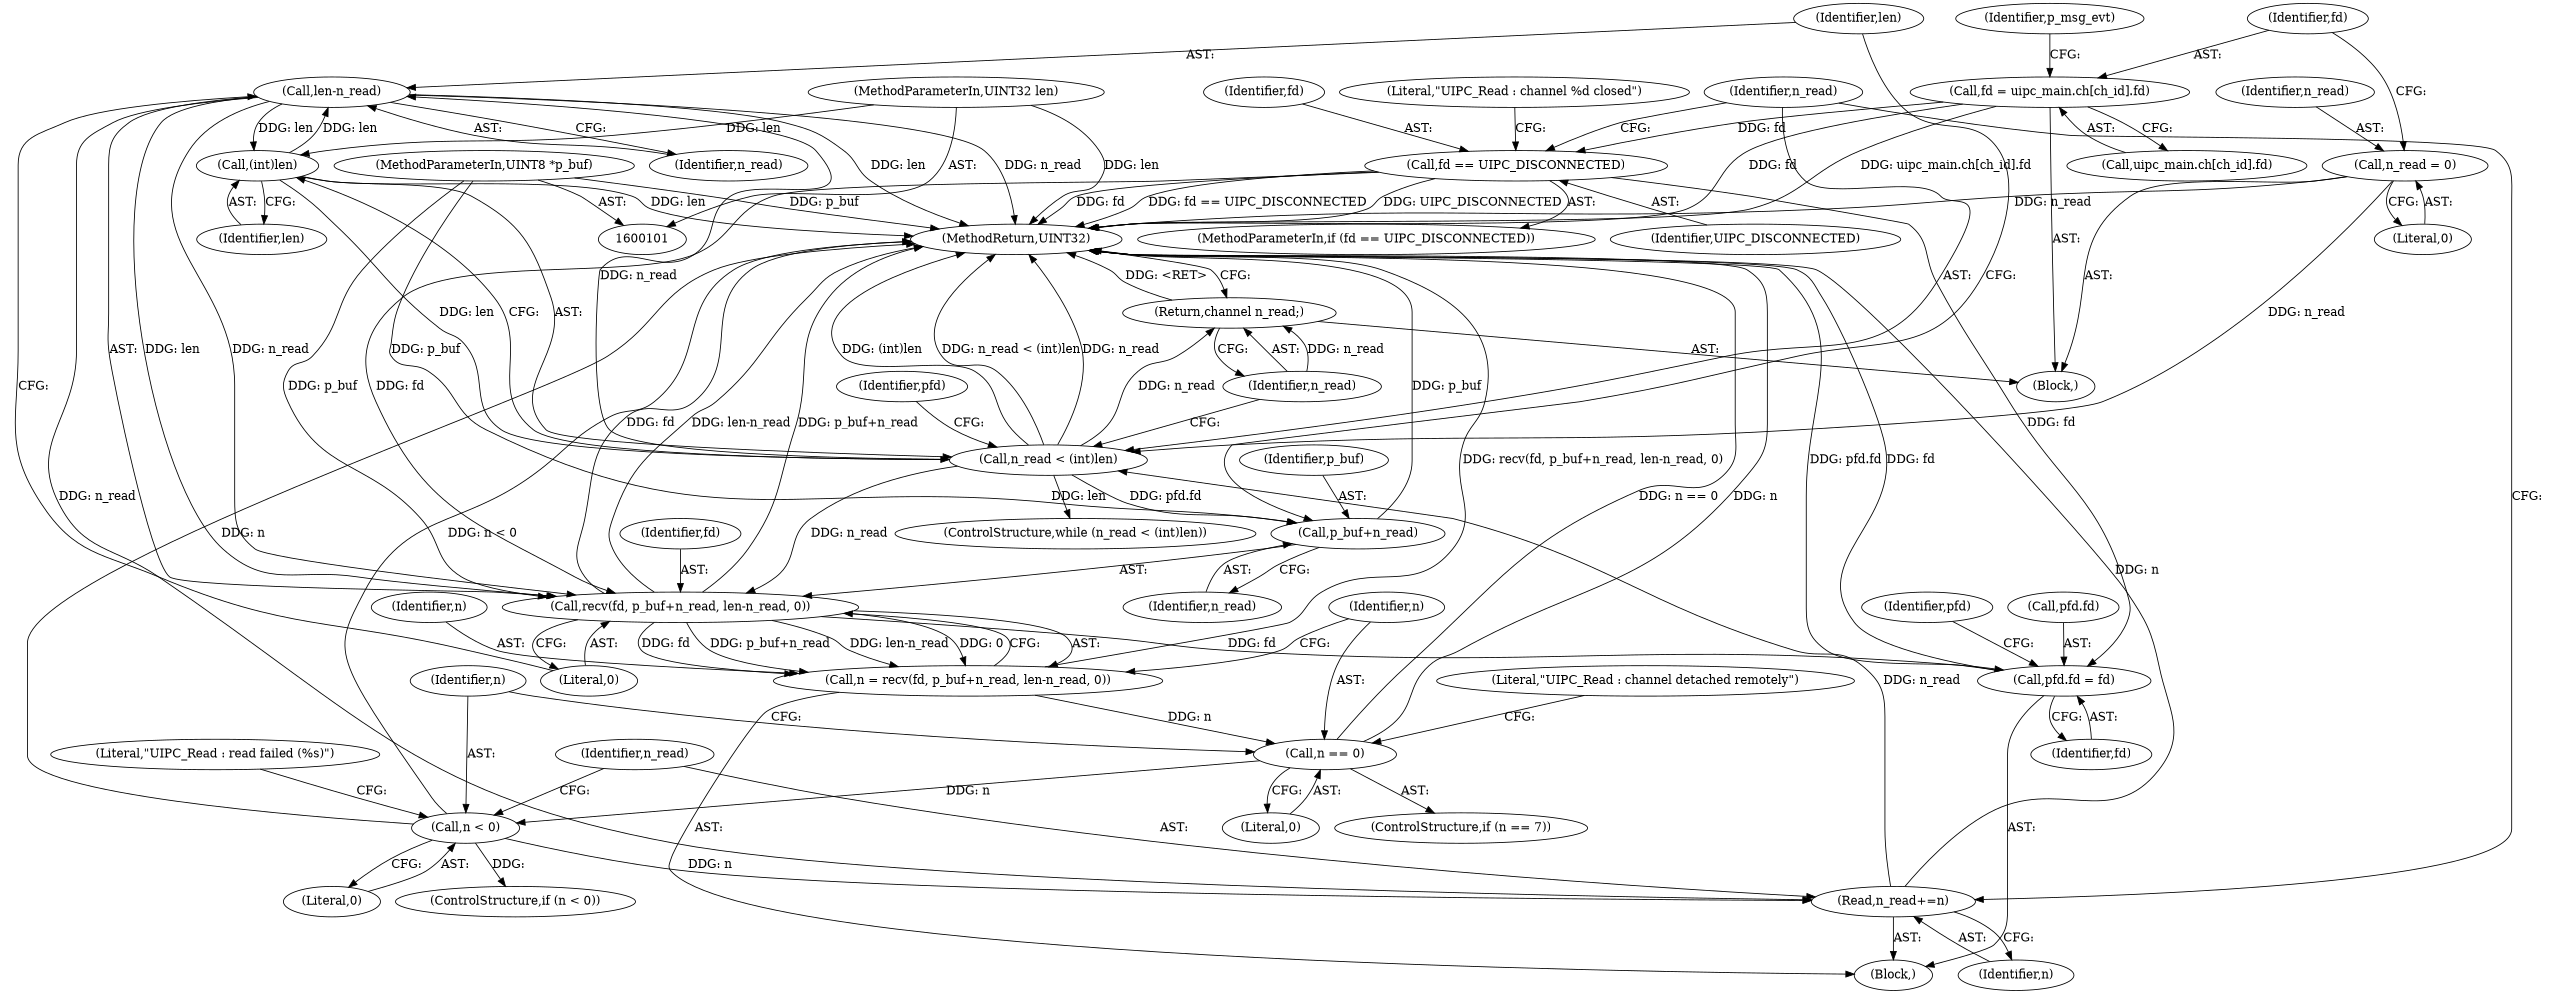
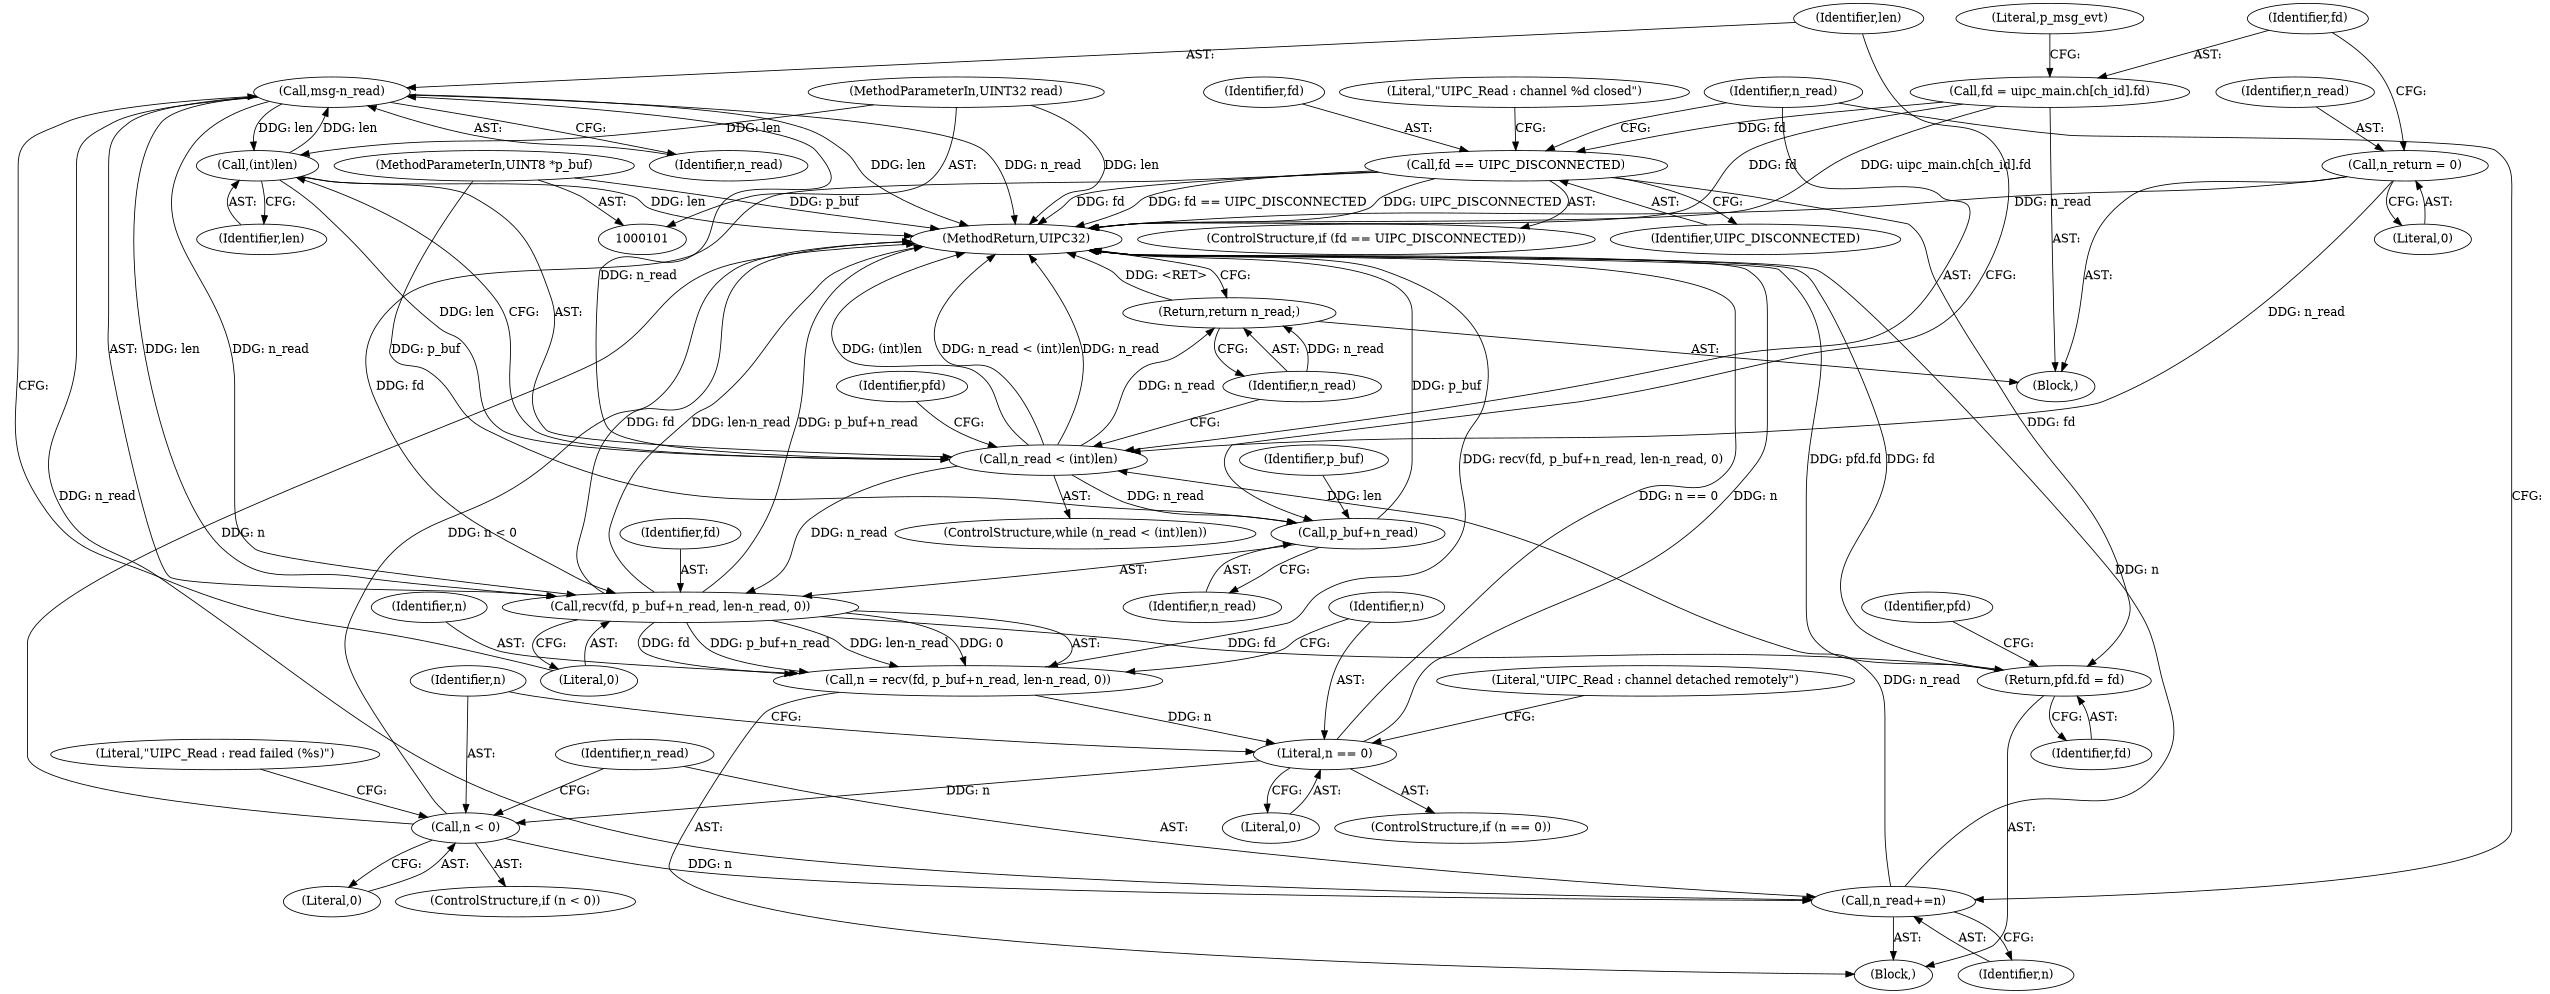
  digraph {
    fontname="DejaVu Serif"
    node [fontname="DejaVu Serif"]
    edge [fontname="DejaVu Serif"]
-   n1 [label="(Call,len-n_read)"]
+   n1 [label="(Call,msg-n_read)"]
    n2 [label="(Call,(int)len)"]
-   n3 [label="(Read,n_read+=n)"]
+   n3 [label="(Call,n_read+=n)"]
    n4 [label="(Call,recv(fd, p_buf+n_read, len-n_read, 0))"]
-   n5 [label="(MethodReturn,UINT32)"]
+   n5 [label="(MethodReturn,UIPC32)"]
    n6 [label="(Identifier,n_read)"]
    n7 [label="(Call,n_read < (int)len)"]
    n8 [label="(Identifier,len)"]
    n9 [label="(Identifier,n)"]
    n10 [label="(Block,)"]
    n11 [label="(Call,n = recv(fd, p_buf+n_read, len-n_read, 0))"]
-   n12 [label="(Call,pfd.fd = fd)"]
+   n12 [label="(Return,pfd.fd = fd)"]
    n13 [label="(Literal,0)"]
-   n14 [label="(Return,channel n_read;)"]
+   n14 [label="(Return,return n_read;)"]
    n15 [label="(Call,p_buf+n_read)"]
    n16 [label="(ControlStructure,while (n_read < (int)len))"]
-   n17 [label="(MethodParameterIn,UINT32 len)"]
-   1000101 [label=1600101]
+   n17 [label="(MethodParameterIn,UINT32 read)"]
+   1000101
    n19 [label="(Identifier,n_read)"]
    n20 [label="(Block,)"]
    n21 [label="(Identifier,n_read)"]
-   n22 [label="(Call,n_read = 0)"]
+   n22 [label="(Call,n_return = 0)"]
    n23 [label="(Literal,0)"]
    n24 [label="(Call,n < 0)"]
    n25 [label="(Literal,0)"]
    n26 [label="(ControlStructure,if (n < 0))"]
-   n27 [label="(Call,n == 0)"]
+   n27 [label="(Literal,n == 0)"]
    n28 [label="(Literal,0)"]
-   n29 [label="(ControlStructure,if (n == 7))"]
+   n29 [label="(ControlStructure,if (n == 0))"]
    n30 [label="(Identifier,fd)"]
    n31 [label="(Call,fd == UIPC_DISCONNECTED)"]
-   n32 [label="(MethodParameterIn,if (fd == UIPC_DISCONNECTED))"]
+   n32 [label="(ControlStructure,if (fd == UIPC_DISCONNECTED))"]
    n33 [label="(Identifier,UIPC_DISCONNECTED)"]
    n34 [label="(Call,fd = uipc_main.ch[ch_id].fd)"]
-   n35 [label="(Call,uipc_main.ch[ch_id].fd)"]
    n36 [label="(MethodParameterIn,UINT8 *p_buf)"]
    n37 [label="(Identifier,n_read)"]
    n38 [label="(Literal,\"UIPC_Read : channel detached remotely\")"]
    n39 [label="(Identifier,fd)"]
    n40 [label="(Literal,\"UIPC_Read : channel %d closed\")"]
    n41 [label="(Identifier,n)"]
    n42 [label="(Identifier,pfd)"]
-   n43 [label="(Call,pfd.fd)"]
    n44 [label="(Identifier,len)"]
    n45 [label="(Identifier,n_read)"]
    n46 [label="(Identifier,fd)"]
    n47 [label="(Identifier,fd)"]
    n48 [label="(Identifier,pfd)"]
    n49 [label="(Identifier,n_read)"]
    n50 [label="(Identifier,p_buf)"]
    n51 [label="(Literal,\"UIPC_Read : read failed (%s)\")"]
    n52 [label="(Identifier,n)"]
    n53 [label="(Identifier,n)"]
-   n54 [label="(Identifier,p_msg_evt)"]
+   n54 [label="(Literal,p_msg_evt)"]
    n1 -> n2 [label="DDG: len"]
    n1 -> n3 [label="DDG: n_read"]
    n1 -> n4 [label="AST: "]
    n1 -> n4 [label="DDG: len"]
    n1 -> n4 [label="DDG: n_read"]
    n1 -> n5 [label="DDG: len"]
    n1 -> n5 [label="DDG: n_read"]
    n1 -> n6 [label="CFG: "]
    n2 -> n1 [label="DDG: len"]
    n2 -> n5 [label="DDG: len"]
    n2 -> n7 [label="AST: "]
    n2 -> n7 [label="DDG: len"]
    n2 -> n8 [label="CFG: "]
    n3 -> n5 [label="DDG: n"]
    n3 -> n7 [label="DDG: n_read"]
    n3 -> n9 [label="CFG: "]
    n3 -> n10 [label="AST: "]
    n4 -> n5 [label="DDG: p_buf+n_read"]
    n4 -> n5 [label="DDG: fd"]
    n4 -> n5 [label="DDG: len-n_read"]
    n4 -> n11 [label="AST: "]
    n4 -> n11 [label="DDG: fd"]
    n4 -> n11 [label="DDG: p_buf+n_read"]
    n4 -> n11 [label="DDG: len-n_read"]
    n4 -> n11 [label="DDG: 0"]
    n4 -> n12 [label="DDG: fd"]
    n4 -> n13 [label="CFG: "]
    n5 -> n14 [label="CFG: "]
    n6 -> n1 [label="AST: "]
    n7 -> n1 [label="DDG: n_read"]
    n7 -> n2 [label="CFG: "]
    n7 -> n4 [label="DDG: n_read"]
    n7 -> n5 [label="DDG: (int)len"]
    n7 -> n5 [label="DDG: n_read < (int)len"]
    n7 -> n5 [label="DDG: n_read"]
    n7 -> n14 [label="DDG: n_read"]
-   n7 -> n15 [label="DDG: pfd.fd"]
-   n7 -> n16 [label="DDG: len"]
+   n7 -> n15 [label="DDG: n_read"]
+   n7 -> n16 [label="AST: "]
    n8 -> n2 [label="AST: "]
    n9 -> n3 [label="AST: "]
-   n11 -> n4 [label="CFG: "]
    n11 -> n5 [label="DDG: recv(fd, p_buf+n_read, len-n_read, 0)"]
    n11 -> n10 [label="AST: "]
    n11 -> n27 [label="DDG: n"]
    n12 -> n5 [label="DDG: pfd.fd"]
    n12 -> n5 [label="DDG: fd"]
    n12 -> n10 [label="AST: "]
    n12 -> n30 [label="CFG: "]
    n13 -> n1 [label="CFG: "]
    n13 -> n4 [label="AST: "]
    n14 -> n5 [label="DDG: <RET>"]
    n14 -> n20 [label="AST: "]
    n14 -> n21 [label="CFG: "]
    n15 -> n4 [label="AST: "]
    n15 -> n5 [label="DDG: p_buf"]
    n15 -> n19 [label="CFG: "]
    n17 -> n2 [label="DDG: len"]
    n17 -> n5 [label="DDG: len"]
    n17 -> 1000101 [label="AST: "]
    n19 -> n15 [label="AST: "]
    n21 -> n7 [label="CFG: "]
    n21 -> n14 [label="AST: "]
    n21 -> n14 [label="DDG: n_read"]
    n22 -> n5 [label="DDG: n_read"]
    n22 -> n7 [label="DDG: n_read"]
    n22 -> n20 [label="AST: "]
    n22 -> n23 [label="CFG: "]
    n23 -> n22 [label="AST: "]
    n24 -> n3 [label="DDG: n"]
    n24 -> n5 [label="DDG: n < 0"]
    n24 -> n5 [label="DDG: n"]
    n24 -> n25 [label="CFG: "]
-   n24 -> n26 [label="DDG: "]
+   n24 -> n26 [label="AST: "]
    n25 -> n24 [label="AST: "]
    n27 -> n5 [label="DDG: n"]
    n27 -> n5 [label="DDG: n == 0"]
    n27 -> n24 [label="DDG: n"]
    n27 -> n28 [label="CFG: "]
    n27 -> n29 [label="AST: "]
    n28 -> n27 [label="AST: "]
    n30 -> n12 [label="AST: "]
    n31 -> n4 [label="DDG: fd"]
    n31 -> n5 [label="DDG: fd == UIPC_DISCONNECTED"]
    n31 -> n5 [label="DDG: UIPC_DISCONNECTED"]
    n31 -> n5 [label="DDG: fd"]
    n31 -> n12 [label="DDG: fd"]
    n31 -> n32 [label="AST: "]
+   n31 -> n33 [label="CFG: "]
    n33 -> n31 [label="AST: "]
    n34 -> n5 [label="DDG: fd"]
    n34 -> n5 [label="DDG: uipc_main.ch[ch_id].fd"]
    n34 -> n20 [label="AST: "]
    n34 -> n31 [label="DDG: fd"]
-   n34 -> n35 [label="CFG: "]
-   n35 -> n34 [label="AST: "]
-   n36 -> n4 [label="DDG: p_buf"]
    n36 -> n5 [label="DDG: p_buf"]
    n36 -> n15 [label="DDG: p_buf"]
    n36 -> 1000101 [label="AST: "]
    n37 -> n3 [label="AST: "]
    n37 -> n24 [label="CFG: "]
    n38 -> n27 [label="CFG: "]
    n39 -> n31 [label="AST: "]
    n40 -> n31 [label="CFG: "]
    n41 -> n11 [label="CFG: "]
    n41 -> n27 [label="AST: "]
    n42 -> n12 [label="CFG: "]
-   n43 -> n12 [label="AST: "]
    n44 -> n1 [label="AST: "]
    n44 -> n15 [label="CFG: "]
    n45 -> n22 [label="AST: "]
    n46 -> n22 [label="CFG: "]
    n46 -> n34 [label="AST: "]
    n47 -> n4 [label="AST: "]
    n48 -> n7 [label="CFG: "]
    n49 -> n3 [label="CFG: "]
    n49 -> n7 [label="AST: "]
    n49 -> n31 [label="CFG: "]
-   n50 -> n15 [label="AST: "]
+   n50 -> n15 [label="DDG: len"]
    n51 -> n24 [label="CFG: "]
    n52 -> n11 [label="AST: "]
    n53 -> n24 [label="AST: "]
    n53 -> n27 [label="CFG: "]
    n54 -> n34 [label="CFG: "]
  }
